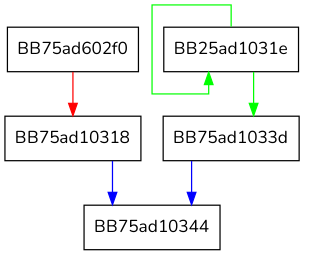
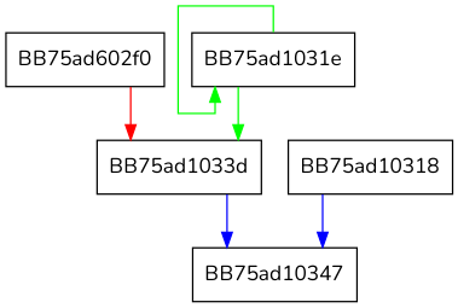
  digraph {
    fontname=Nunito
    splines=ortho
    node [fontname=Nunito shape=box]
    edge [color=blue fontname=Nunito]
    n1 [label=BB75ad602f0]
    BB75ad10318
-   BB75ad10344
-   BB75ad1031e [label=BB25ad1031e]
+   BB75ad10344 [label=BB75ad10347]
+   BB75ad1031e
    BB75ad1033d
-   n1 -> BB75ad10318 [color=red]
+   n1 -> BB75ad1033d [color=red]
    BB75ad10318 -> BB75ad10344
    BB75ad1031e -> BB75ad1031e [color=green]
    BB75ad1031e -> BB75ad1033d [color=green]
    BB75ad1033d -> BB75ad10344
  }
